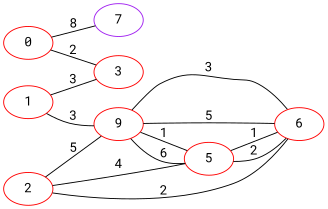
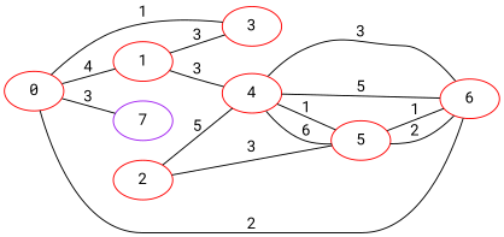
  graph {
    fontname="Roboto Mono"
    rankdir=LR
    node [color=red fontname="Roboto Mono" weight=1]
    edge [fontname="Roboto Mono"]
    0
    1
    3
    7 [color=purple weight=4]
-   4 [label=9]
+   4
    2
    5
    6
-   0 -- 3 [label=2]
-   0 -- 7 [label=8]
+   0 -- 1 [label=4]
+   0 -- 3 [label=1]
+   0 -- 7 [label=3]
    1 -- 3 [label=3]
    1 -- 4 [label=3]
    4 -- 5 [label=1]
    4 -- 5 [label=6]
    4 -- 6 [label=3]
    4 -- 6 [label=5]
    2 -- 4 [label=5]
-   2 -- 5 [label=4]
-   2 -- 6 [label=2]
+   2 -- 5 [label=3]
+   0 -- 6 [label=2]
    5 -- 6 [label=2]
    5 -- 6 [label=1]
  }
